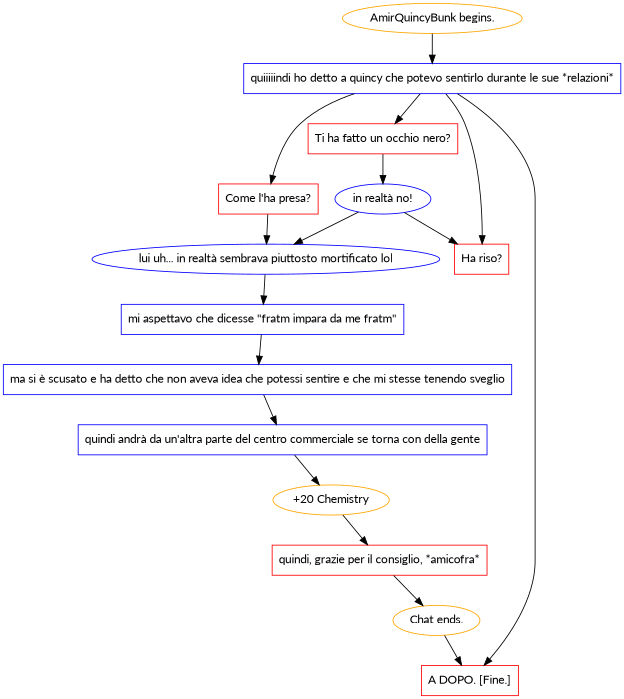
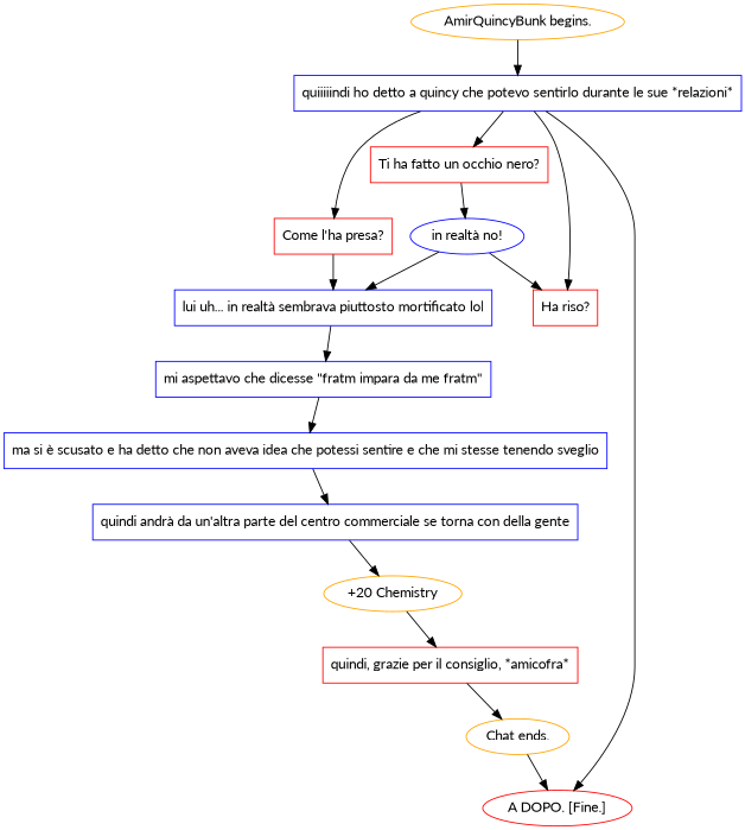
  digraph {
    fontname=Lato
    node [color=blue fontname=Lato shape=box]
    edge [fontname=Lato]
    "AmirQuincyBunk begins." [color=orange shape=""]
    n2 [label="quiiiiindi ho detto a quincy che potevo sentirlo durante le sue *relazioni*"]
    n3 [color=red label="Come l'ha presa?"]
    n4 [color=red label="Ti ha fatto un occhio nero?"]
    n5 [color=red label="Ha riso?"]
-   n6 [color=red label="A DOPO. [Fine.]"]
-   n7 [label="lui uh... in realtà sembrava piuttosto mortificato lol" shape=ellipse]
+   n6 [color=red label="A DOPO. [Fine.]" shape=ellipse]
+   n7 [label="lui uh... in realtà sembrava piuttosto mortificato lol"]
    n8 [label="in realtà no!" shape=ellipse]
    n9 [label="mi aspettavo che dicesse \"fratm impara da me fratm\""]
    "Chat ends." [color=orange shape=""]
    n11 [label="ma si è scusato e ha detto che non aveva idea che potessi sentire e che mi stesse tenendo sveglio"]
    n12 [label="quindi andrà da un'altra parte del centro commerciale se torna con della gente"]
    n13 [color=orange label="+20 Chemistry" shape=""]
    n14 [color=red label="quindi, grazie per il consiglio, *amicofra*"]
    "AmirQuincyBunk begins." -> n2
    n2 -> n3
    n2 -> n4
    n2 -> n5
    n2 -> n6
    n3 -> n7
    n4 -> n8
    n7 -> n9
    n8 -> n5
    n8 -> n7
    n9 -> n11
    "Chat ends." -> n6
    n11 -> n12
    n12 -> n13
    n13 -> n14
    n14 -> "Chat ends."
  }
